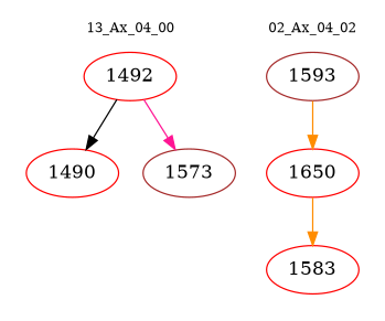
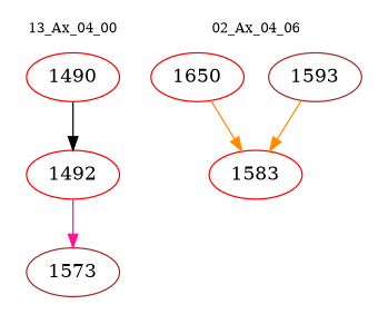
  digraph {
    node [color=red]
    edge [color=darkorange]
    n1 [label=1490]
    n2 [label=1492]
    n3 [color=brown label=1573]
    n4 [color=brown label=1593]
    n5 [label=1583]
    n6 [label=1650]
    subgraph cluster_1 {
      color=white
      fontsize=10
      label="13_Ax_04_00"
      n1
      n2
      n3
    }
    subgraph cluster_2 {
      color=white
      fontsize=10
-     label="02_Ax_04_02"
+     label="02_Ax_04_06"
      n4
      n5
      n6
    }
-   n2 -> n1 [color=black]
+   n1 -> n2 [color=black]
    n2 -> n3 [color=deeppink]
-   n4 -> n6
+   n4 -> n5
    n6 -> n5
  }
